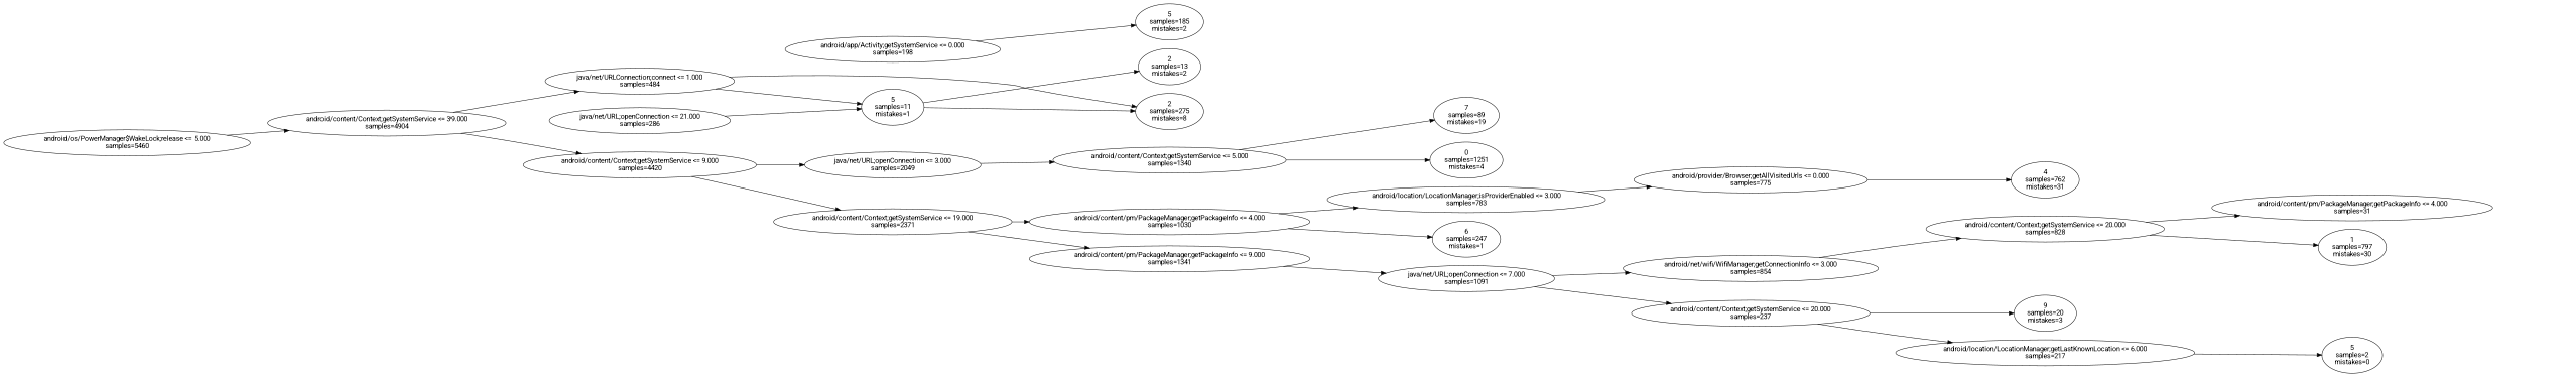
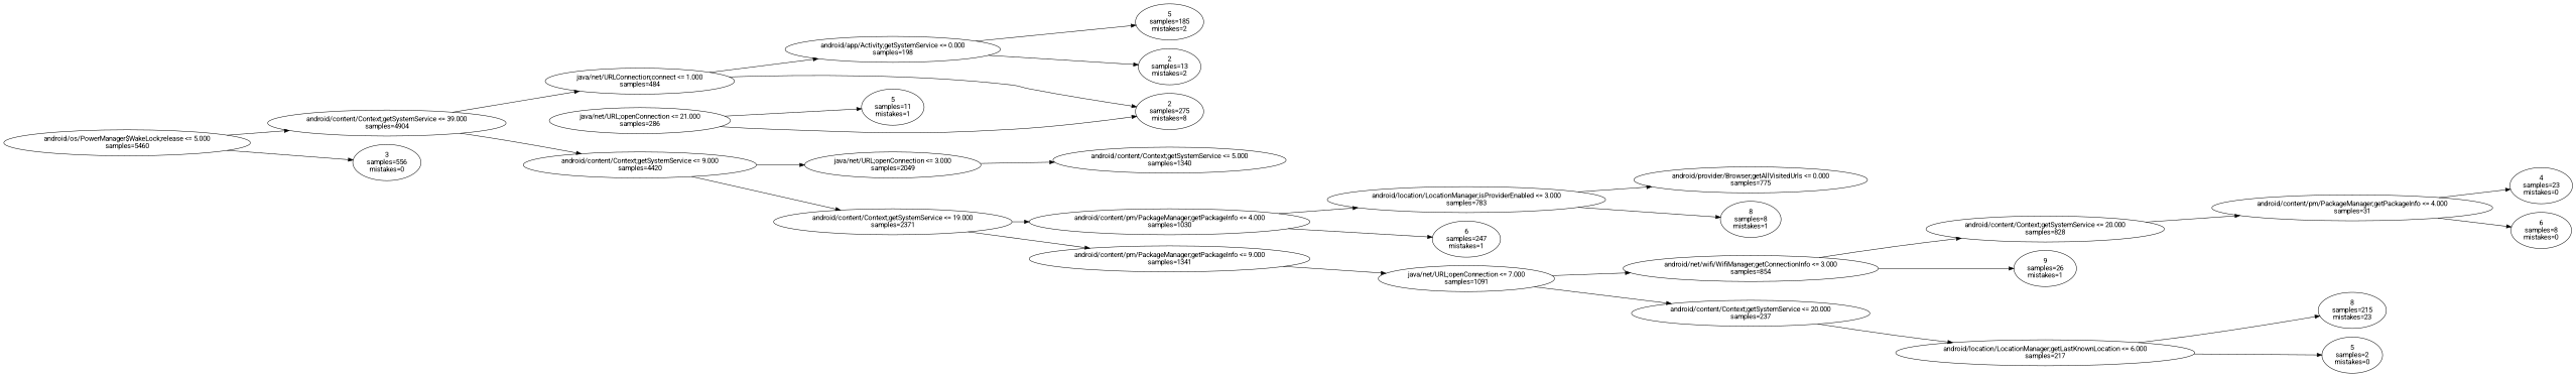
  digraph {
    fontname=Roboto
    rankdir=LR
    node [fontname=Roboto]
    edge [fontname=Roboto]
    n1 [label="android/os/PowerManager$WakeLock;release <= 5.000\nsamples=\5460"]
    n2 [label="android/content/Context;getSystemService <= 39.000\nsamples=\4904"]
+   n3 [label="3\nsamples=\556\nmistakes=\0"]
    n4 [label="android/content/Context;getSystemService <= 9.000\nsamples=\4420"]
    n5 [label="java/net/URLConnection;connect <= 1.000\nsamples=\484"]
    n6 [label="java/net/URL;openConnection <= 3.000\nsamples=\2049"]
    n7 [label="android/content/Context;getSystemService <= 19.000\nsamples=\2371"]
    n8 [label="android/app/Activity;getSystemService <= 0.000\nsamples=\198"]
    n9 [label="2\nsamples=\275\nmistakes=\8"]
    n10 [label="android/content/Context;getSystemService <= 5.000\nsamples=\1340"]
    n11 [label="android/content/pm/PackageManager;getPackageInfo <= 4.000\nsamples=\1030"]
    n12 [label="android/content/pm/PackageManager;getPackageInfo <= 9.000\nsamples=\1341"]
    n13 [label="java/net/URL;openConnection <= 21.000\nsamples=\286"]
    n14 [label="5\nsamples=\11\nmistakes=\1"]
    n15 [label="2\nsamples=\13\nmistakes=\2"]
    n16 [label="5\nsamples=\185\nmistakes=\2"]
-   n17 [label="0\nsamples=\1251\nmistakes=\4"]
-   n18 [label="7\nsamples=\89\nmistakes=\19"]
    n19 [label="android/location/LocationManager;isProviderEnabled <= 3.000\nsamples=\783"]
    n20 [label="6\nsamples=\247\nmistakes=\1"]
    n21 [label="java/net/URL;openConnection <= 7.000\nsamples=\1091"]
    n22 [label="android/provider/Browser;getAllVisitedUrls <= 0.000\nsamples=\775"]
+   n23 [label="8\nsamples=\8\nmistakes=\1"]
    n24 [label="android/net/wifi/WifiManager;getConnectionInfo <= 3.000\nsamples=\854"]
    n25 [label="android/content/Context;getSystemService <= 20.000\nsamples=\237"]
-   n26 [label="4\nsamples=\762\nmistakes=\31"]
    n27 [label="android/content/Context;getSystemService <= 20.000\nsamples=\828"]
-   n29 [label="9\nsamples=\20\nmistakes=\3"]
+   n28 [label="9\nsamples=\26\nmistakes=\1"]
    n30 [label="android/location/LocationManager;getLastKnownLocation <= 6.000\nsamples=\217"]
    n31 [label="android/content/pm/PackageManager;getPackageInfo <= 4.000\nsamples=\31"]
-   n32 [label="1\nsamples=\797\nmistakes=\30"]
+   n33 [label="8\nsamples=\215\nmistakes=\23"]
    n34 [label="5\nsamples=\2\nmistakes=\0"]
+   n35 [label="4\nsamples=\23\nmistakes=\0"]
+   n36 [label="6\nsamples=\8\nmistakes=\0"]
    n1 -> n2
+   n1 -> n3
    n2 -> n4
    n2 -> n5
    n4 -> n6
    n4 -> n7
-   n5 -> n14
+   n5 -> n8
    n5 -> n9
    n6 -> n10
    n7 -> n11
    n7 -> n12
-   n14 -> n15
+   n8 -> n15
    n8 -> n16
-   n10 -> n17
-   n10 -> n18
    n11 -> n19
    n11 -> n20
    n12 -> n21
-   n14 -> n9
+   n13 -> n9
    n13 -> n14
    n19 -> n22
+   n19 -> n23
    n21 -> n24
    n21 -> n25
-   n22 -> n26
    n24 -> n27
-   n25 -> n29
+   n24 -> n28
    n25 -> n30
    n27 -> n31
-   n27 -> n32
+   n30 -> n33
    n30 -> n34
+   n31 -> n35
+   n31 -> n36
  }
